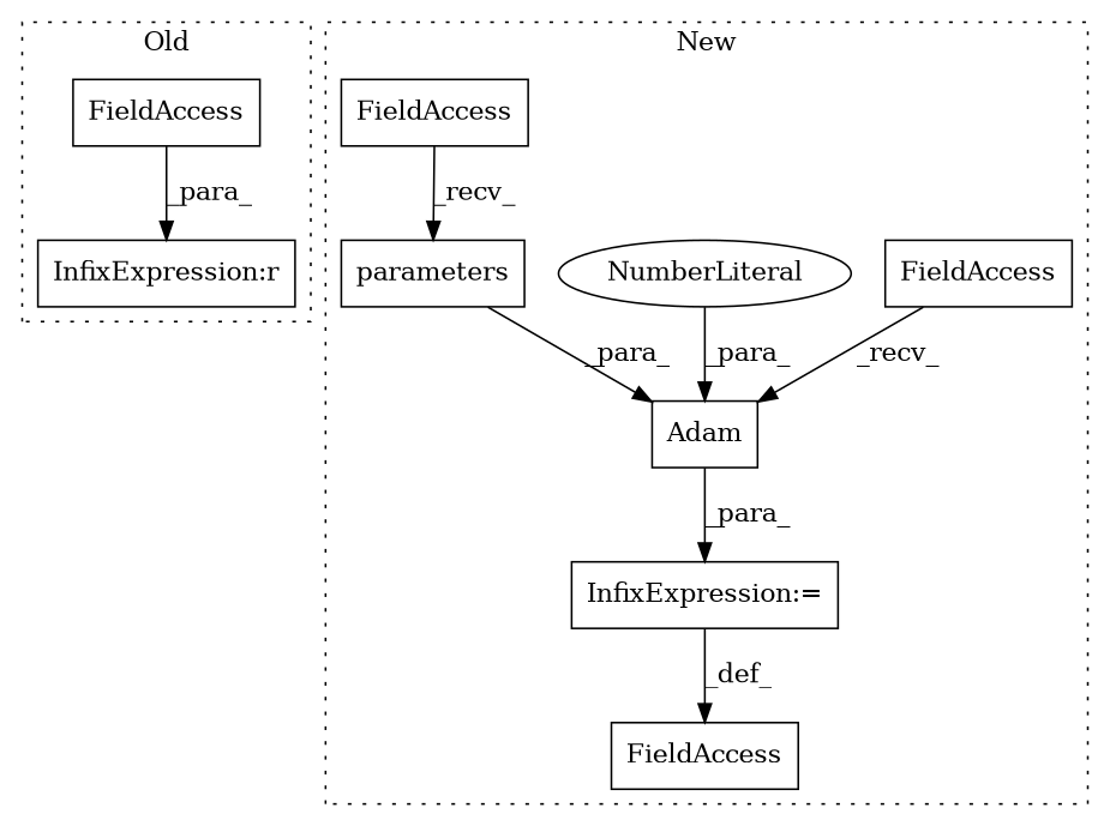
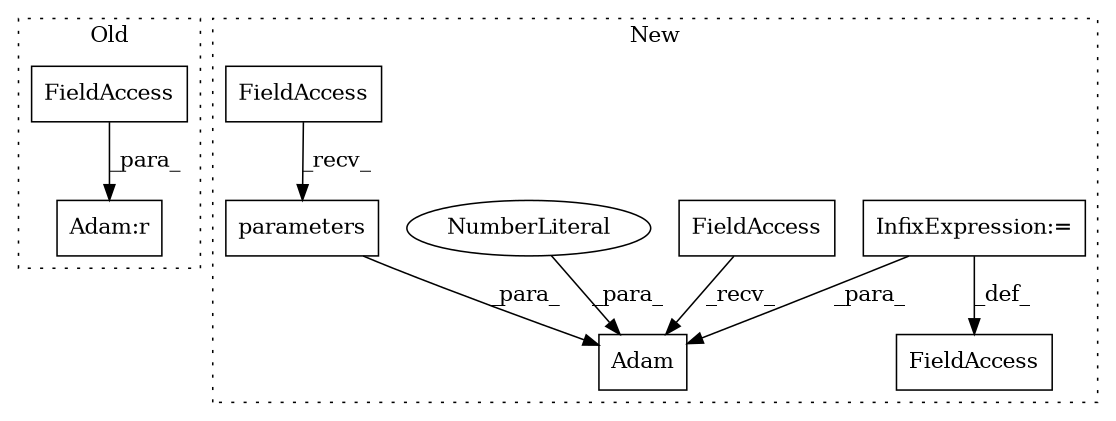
  digraph {
    node [a=22 l=3 shape=box]
-   n1 [a=27 label="InfixExpression:r" s=2306]
+   n1 [a=27 label="Adam:r" s=2306]
    n2 [label=FieldAccess s=2303]
    n3 [a=32 l="5,1" label=Adam s="1561,1595"]
    n4 [a=7 l=1 label="InfixExpression:=" s=1548]
    n5 [l=11 label=FieldAccess s=1549]
    n6 [a=32 l=12 label=parameters s=1572]
    n7 [a=34 l=4 label=NumberLiteral s=1585 shape=ellipse]
    n8 [l=9 label=FieldAccess s=1539]
    n9 [l=5 label=FieldAccess s=1566]
    subgraph cluster_1 {
      label=Old
      style=dotted
      n1
      n2
    }
    subgraph cluster_2 {
      label=New
      style=dotted
      n3
      n4
      n5
      n6
      n7
      n8
      n9
    }
    n2 -> n1 [label=_para_]
-   n3 -> n4 [label=_para_]
+   n4 -> n3 [label=_para_]
    n4 -> n8 [label=_def_]
    n5 -> n3 [label=_recv_]
    n6 -> n3 [label=_para_]
    n7 -> n3 [label=_para_]
    n9 -> n6 [label=_recv_]
  }
